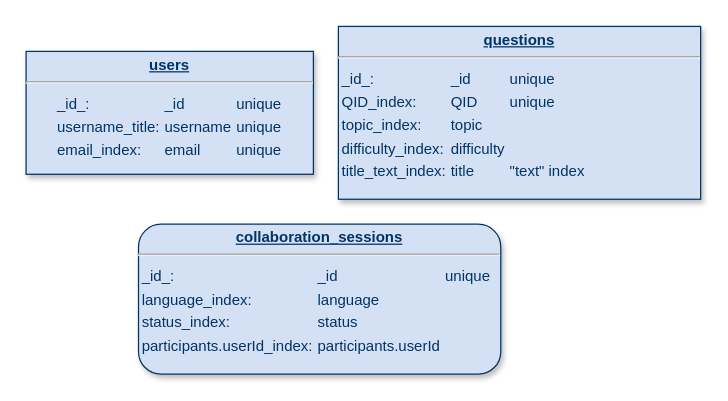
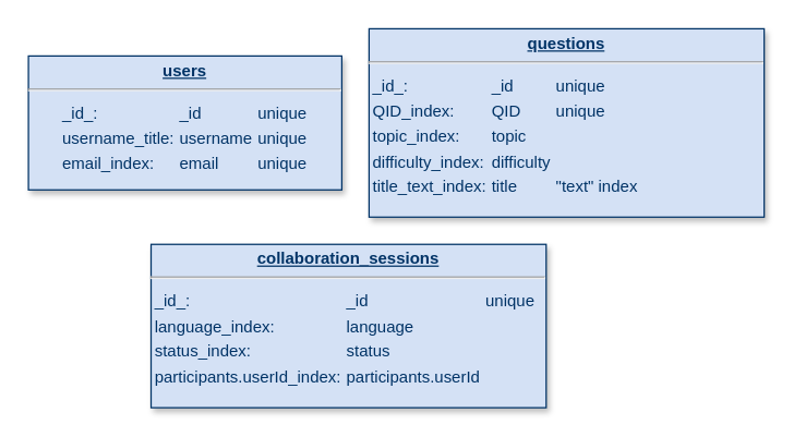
  <mxCell id="0" />
  <mxCell id="1" parent="0" />
  <mxCell id="2" value="&lt;p style=&quot;margin: 0px; margin-top: 4px; text-align: center; text-decoration: underline;&quot;&gt;&lt;strong&gt;users&lt;/strong&gt;&lt;/p&gt;&lt;hr&gt;&lt;table align=&quot;center&quot; style=&quot;background-color: transparent; color: light-dark(rgb(0, 51, 102), rgb(161, 205, 249));&quot;&gt;&lt;tbody&gt;&lt;tr&gt;&lt;td&gt;_id_:&lt;/td&gt;&lt;td&gt;_id&lt;/td&gt;&lt;td&gt;unique&lt;/td&gt;&lt;/tr&gt;&lt;tr&gt;&lt;td&gt;username_title:&lt;/td&gt;&lt;td&gt;username&lt;/td&gt;&lt;td&gt;unique&lt;/td&gt;&lt;/tr&gt;&lt;tr&gt;&lt;td&gt;email_index:&lt;/td&gt;&lt;td&gt;email&lt;/td&gt;&lt;td&gt;unique&lt;/td&gt;&lt;/tr&gt;&lt;tr&gt;&lt;td&gt;&lt;br&gt;&lt;/td&gt;&lt;td&gt;&lt;br&gt;&lt;/td&gt;&lt;td&gt;&lt;br&gt;&lt;/td&gt;&lt;/tr&gt;&lt;/tbody&gt;&lt;/table&gt;&lt;br&gt;&lt;p&gt;&lt;/p&gt;" style="verticalAlign=top;align=left;overflow=fill;fontSize=12;fontFamily=Helvetica;html=1;strokeColor=#003366;shadow=1;fillColor=#D4E1F5;fontColor=#003366" parent="1" vertex="1"><mxGeometry x="20" y="40.64" width="230" height="98.36" as="geometry" /></mxCell>
  <mxCell id="3" value="&lt;p style=&quot;margin: 0px; margin-top: 4px; text-align: center; text-decoration: underline;&quot;&gt;&lt;b&gt;questions&lt;/b&gt;&lt;/p&gt;&lt;hr&gt;&lt;table style=&quot;background-color: transparent; color: light-dark(rgb(0, 51, 102), rgb(161, 205, 249));&quot;&gt;&lt;tbody&gt;&lt;tr&gt;&lt;td&gt;_id_:&lt;/td&gt;&lt;td&gt;_id&lt;/td&gt;&lt;td&gt;unique&lt;/td&gt;&lt;/tr&gt;&lt;tr&gt;&lt;td&gt;QID_index:&lt;/td&gt;&lt;td&gt;QID&lt;/td&gt;&lt;td&gt;unique&lt;/td&gt;&lt;/tr&gt;&lt;tr&gt;&lt;td&gt;topic_index:&lt;/td&gt;&lt;td&gt;topic&lt;/td&gt;&lt;td&gt;&lt;br&gt;&lt;/td&gt;&lt;/tr&gt;&lt;tr&gt;&lt;td&gt;difficulty_index:&lt;/td&gt;&lt;td&gt;difficulty&lt;/td&gt;&lt;td&gt;&lt;br&gt;&lt;/td&gt;&lt;/tr&gt;&lt;tr&gt;&lt;td&gt;title_text_index:&lt;/td&gt;&lt;td&gt;title&lt;/td&gt;&lt;td&gt;&quot;text&quot; index&lt;/td&gt;&lt;/tr&gt;&lt;tr&gt;&lt;td&gt;&lt;br&gt;&lt;/td&gt;&lt;td&gt;&lt;/td&gt;&lt;td&gt;&lt;br&gt;&lt;/td&gt;&lt;/tr&gt;&lt;/tbody&gt;&lt;/table&gt;&lt;br&gt;&lt;p&gt;&lt;/p&gt;" style="verticalAlign=top;align=left;overflow=fill;fontSize=12;fontFamily=Helvetica;html=1;strokeColor=#003366;shadow=1;fillColor=#D4E1F5;fontColor=#003366" parent="1" vertex="1"><mxGeometry x="270" y="20.64" width="290" height="138.36" as="geometry" /></mxCell>
- <mxCell id="4" value="&lt;p style=&quot;margin: 0px; margin-top: 4px; text-align: center; text-decoration: underline;&quot;&gt;&lt;b&gt;collaboration_sessions&lt;/b&gt;&lt;/p&gt;&lt;hr&gt;&lt;table style=&quot;background-color: transparent; color: light-dark(rgb(0, 51, 102), rgb(161, 205, 249));&quot;&gt;&lt;tbody&gt;&lt;tr&gt;&lt;td&gt;_id_:&lt;/td&gt;&lt;td&gt;_id&lt;/td&gt;&lt;td&gt;unique&lt;/td&gt;&lt;/tr&gt;&lt;tr&gt;&lt;td&gt;language_index:&lt;/td&gt;&lt;td&gt;language&lt;/td&gt;&lt;td&gt;&lt;br&gt;&lt;/td&gt;&lt;/tr&gt;&lt;tr&gt;&lt;td&gt;status_index:&lt;/td&gt;&lt;td&gt;status&lt;/td&gt;&lt;td&gt;&lt;br&gt;&lt;/td&gt;&lt;/tr&gt;&lt;tr&gt;&lt;td&gt;participants.userId_index:&lt;/td&gt;&lt;td&gt;participants.userId&lt;/td&gt;&lt;td&gt;&lt;br&gt;&lt;/td&gt;&lt;/tr&gt;&lt;tr&gt;&lt;td&gt;&lt;br&gt;&lt;/td&gt;&lt;td&gt;&lt;br&gt;&lt;/td&gt;&lt;td&gt;&lt;br&gt;&lt;/td&gt;&lt;/tr&gt;&lt;/tbody&gt;&lt;/table&gt;&lt;br&gt;&lt;p&gt;&lt;/p&gt;" style="verticalAlign=top;align=left;overflow=fill;fontSize=12;fontFamily=Helvetica;html=1;strokeColor=#003366;shadow=1;fillColor=#D4E1F5;fontColor=#003366;rounded=1;" parent="1" vertex="1"><mxGeometry x="110" y="179" width="290" height="120" as="geometry" /></mxCell>
+ <mxCell id="4" value="&lt;p style=&quot;margin: 0px; margin-top: 4px; text-align: center; text-decoration: underline;&quot;&gt;&lt;b&gt;collaboration_sessions&lt;/b&gt;&lt;/p&gt;&lt;hr&gt;&lt;table style=&quot;background-color: transparent; color: light-dark(rgb(0, 51, 102), rgb(161, 205, 249));&quot;&gt;&lt;tbody&gt;&lt;tr&gt;&lt;td&gt;_id_:&lt;/td&gt;&lt;td&gt;_id&lt;/td&gt;&lt;td&gt;unique&lt;/td&gt;&lt;/tr&gt;&lt;tr&gt;&lt;td&gt;language_index:&lt;/td&gt;&lt;td&gt;language&lt;/td&gt;&lt;td&gt;&lt;br&gt;&lt;/td&gt;&lt;/tr&gt;&lt;tr&gt;&lt;td&gt;status_index:&lt;/td&gt;&lt;td&gt;status&lt;/td&gt;&lt;td&gt;&lt;br&gt;&lt;/td&gt;&lt;/tr&gt;&lt;tr&gt;&lt;td&gt;participants.userId_index:&lt;/td&gt;&lt;td&gt;participants.userId&lt;/td&gt;&lt;td&gt;&lt;br&gt;&lt;/td&gt;&lt;/tr&gt;&lt;tr&gt;&lt;td&gt;&lt;br&gt;&lt;/td&gt;&lt;td&gt;&lt;br&gt;&lt;/td&gt;&lt;td&gt;&lt;br&gt;&lt;/td&gt;&lt;/tr&gt;&lt;/tbody&gt;&lt;/table&gt;&lt;br&gt;&lt;p&gt;&lt;/p&gt;" style="verticalAlign=top;align=left;overflow=fill;fontSize=12;fontFamily=Helvetica;html=1;strokeColor=#003366;shadow=1;fillColor=#D4E1F5;fontColor=#003366" parent="1" vertex="1"><mxGeometry x="110" y="179" width="290" height="120" as="geometry" /></mxCell>
